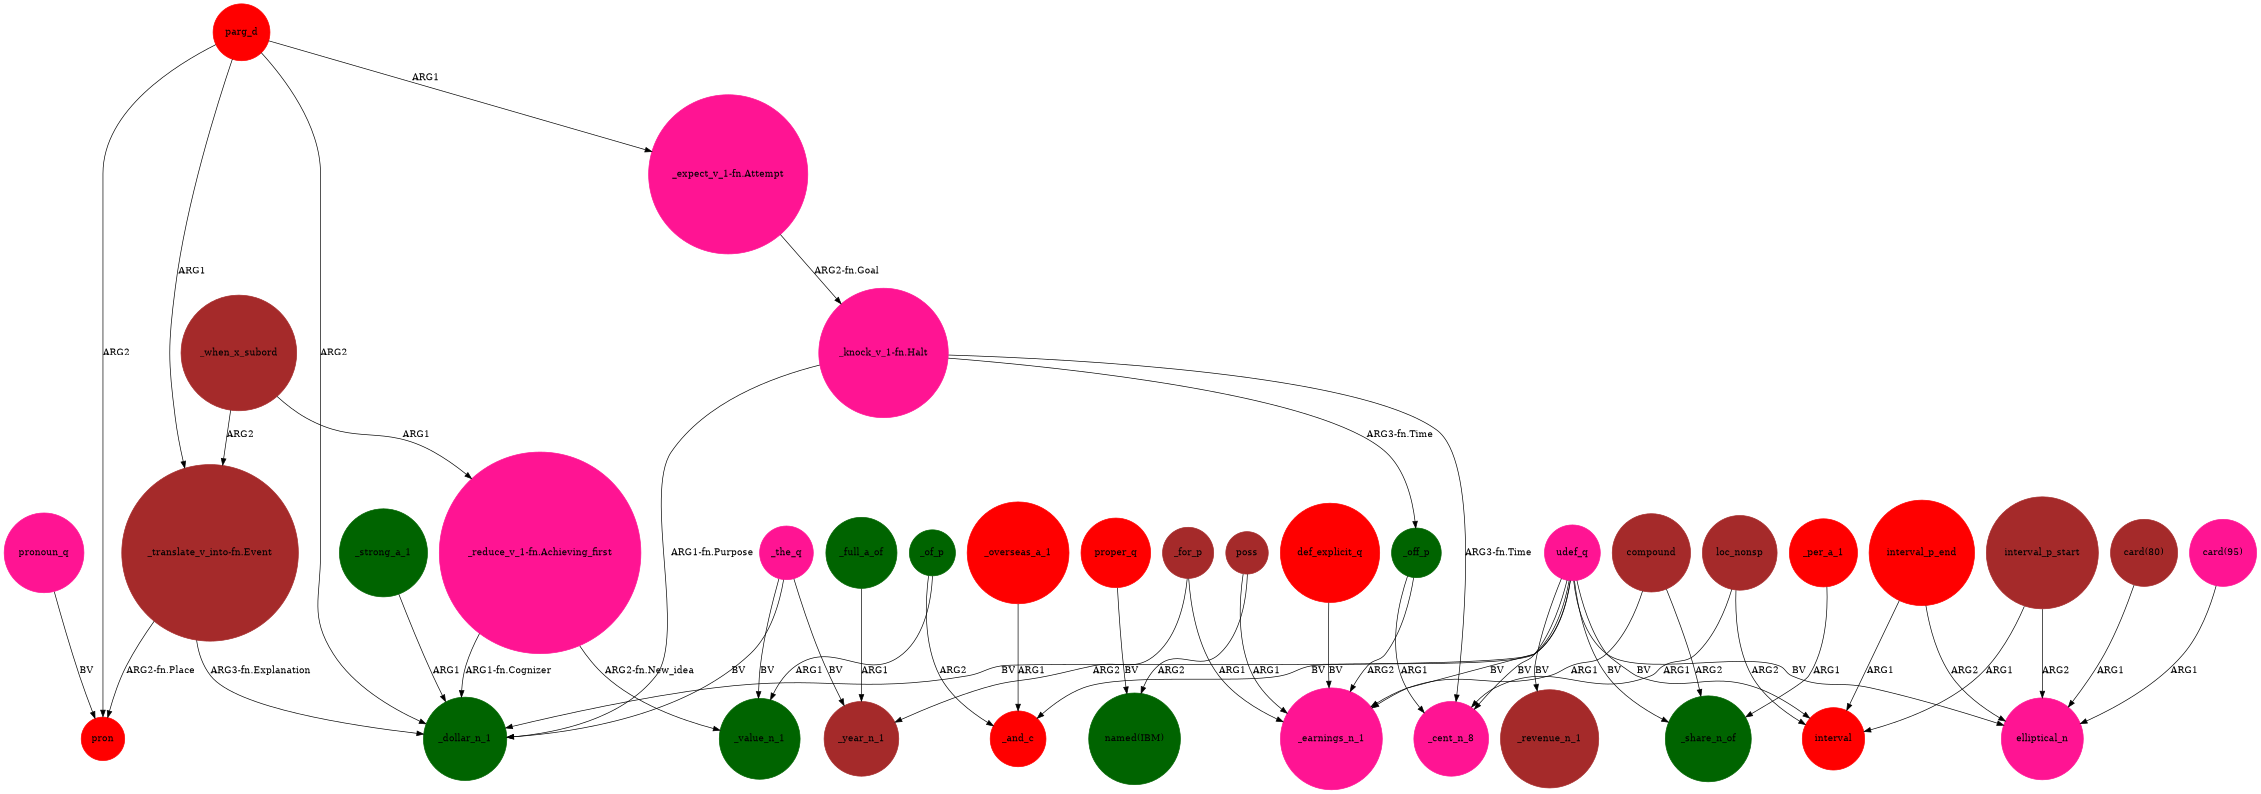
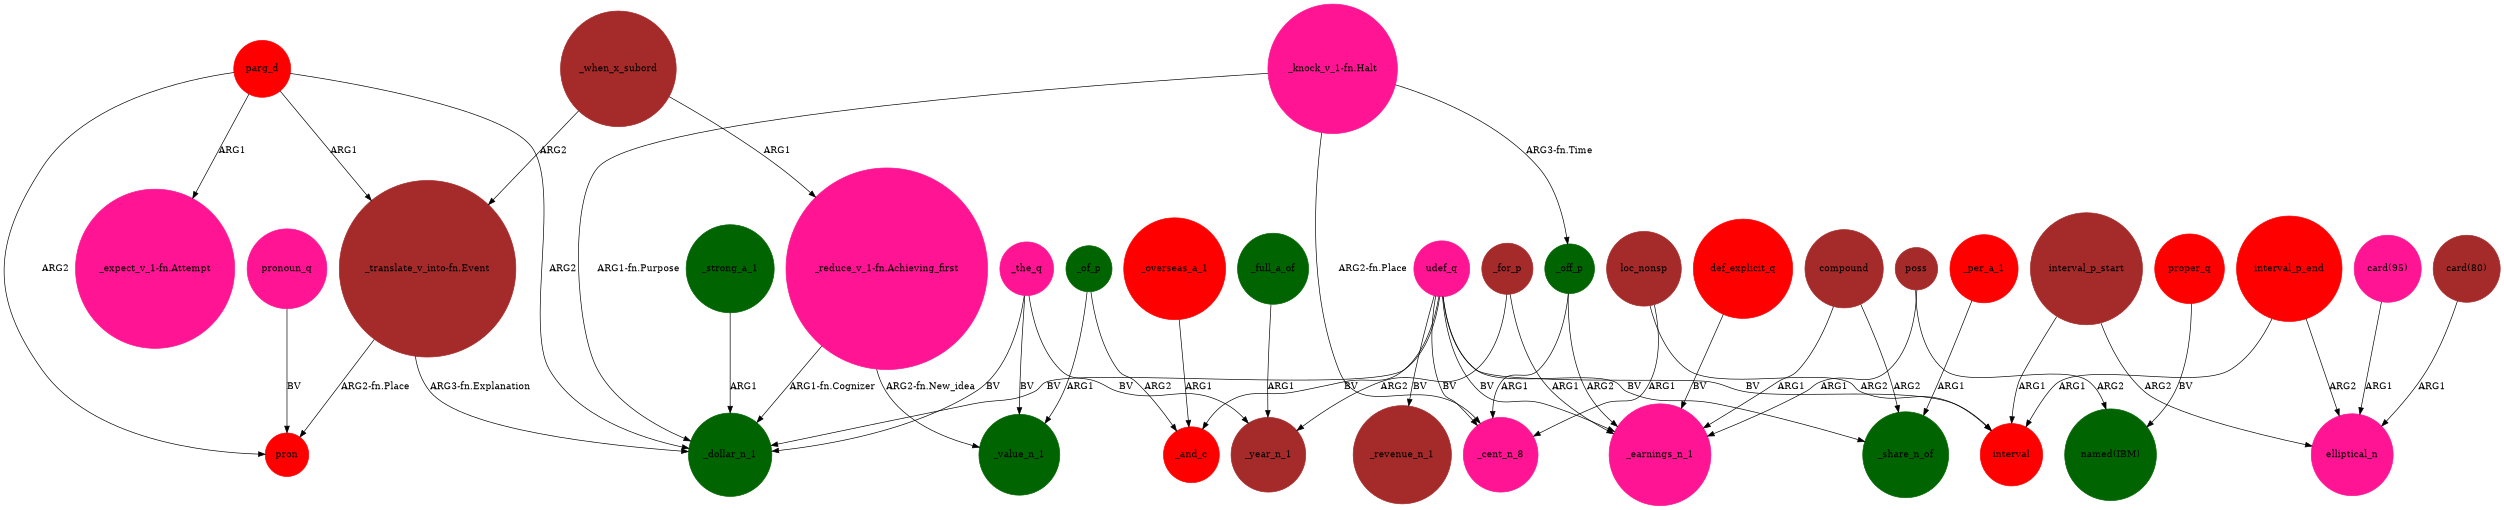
  digraph {
    node [color=brown shape=circle style=filled]
    parg_d [color=red]
    _dollar_n_1 [color=darkgreen]
    "_translate_v_into-fn.Event"
    pron [color=red]
    "_expect_v_1-fn.Attempt" [color=deeppink]
    "_knock_v_1-fn.Halt" [color=deeppink]
    n7 [color=deeppink label=_cent_n_8]
    loc_nonsp
    interval [color=red]
    interval_p_end [color=red]
    elliptical_n [color=deeppink]
    _of_p [color=darkgreen]
    _and_c [color=red]
    _value_n_1 [color=darkgreen]
    n15 [color=deeppink label="card(95)"]
    "card(80)"
    _full_a_of [color=darkgreen]
    _year_n_1
    "named(IBM)" [color=darkgreen]
    poss
    _earnings_n_1 [color=deeppink]
    interval_p_start
    udef_q [color=deeppink]
    _revenue_n_1
    _share_n_of [color=darkgreen]
    proper_q [color=red]
    _the_q [color=deeppink]
    "_reduce_v_1-fn.Achieving_first" [color=deeppink]
    _off_p [color=darkgreen]
    _overseas_a_1 [color=red]
    pronoun_q [color=deeppink]
    _when_x_subord
    def_explicit_q [color=red]
    compound
    _strong_a_1 [color=darkgreen]
    _for_p
    _per_a_1 [color=red]
    parg_d -> _dollar_n_1 [label=ARG2]
    parg_d -> "_translate_v_into-fn.Event" [label=ARG1]
    parg_d -> pron [label=ARG2]
    parg_d -> "_expect_v_1-fn.Attempt" [label=ARG1]
    "_translate_v_into-fn.Event" -> _dollar_n_1 [label="ARG3-fn.Explanation"]
    "_translate_v_into-fn.Event" -> pron [label="ARG2-fn.Place"]
-   "_expect_v_1-fn.Attempt" -> "_knock_v_1-fn.Halt" [label="ARG2-fn.Goal"]
    "_knock_v_1-fn.Halt" -> _dollar_n_1 [label="ARG1-fn.Purpose"]
-   "_knock_v_1-fn.Halt" -> n7 [label="ARG3-fn.Time"]
+   "_knock_v_1-fn.Halt" -> n7 [label="ARG2-fn.Place"]
    "_knock_v_1-fn.Halt" -> _off_p [label="ARG3-fn.Time"]
    loc_nonsp -> n7 [label=ARG1]
    loc_nonsp -> interval [label=ARG2]
    interval_p_end -> interval [label=ARG1]
    interval_p_end -> elliptical_n [label=ARG2]
    _of_p -> _and_c [label=ARG2]
    _of_p -> _value_n_1 [label=ARG1]
    n15 -> elliptical_n [label=ARG1]
    "card(80)" -> elliptical_n [label=ARG1]
    _full_a_of -> _year_n_1 [label=ARG1]
    poss -> "named(IBM)" [label=ARG2]
    poss -> _earnings_n_1 [label=ARG1]
    interval_p_start -> interval [label=ARG1]
    interval_p_start -> elliptical_n [label=ARG2]
    udef_q -> _dollar_n_1 [label=BV]
    udef_q -> n7 [label=BV]
    udef_q -> interval [label=BV]
-   udef_q -> elliptical_n [label=BV]
    udef_q -> _and_c [label=BV]
    udef_q -> _earnings_n_1 [label=BV]
    udef_q -> _revenue_n_1 [label=BV]
    udef_q -> _share_n_of [label=BV]
    proper_q -> "named(IBM)" [label=BV]
    _the_q -> _dollar_n_1 [label=BV]
    _the_q -> _value_n_1 [label=BV]
    _the_q -> _year_n_1 [label=BV]
    "_reduce_v_1-fn.Achieving_first" -> _dollar_n_1 [label="ARG1-fn.Cognizer"]
    "_reduce_v_1-fn.Achieving_first" -> _value_n_1 [label="ARG2-fn.New_idea"]
    _off_p -> n7 [label=ARG1]
    _off_p -> _earnings_n_1 [label=ARG2]
    _overseas_a_1 -> _and_c [label=ARG1]
    pronoun_q -> pron [label=BV]
    _when_x_subord -> "_translate_v_into-fn.Event" [label=ARG2]
    _when_x_subord -> "_reduce_v_1-fn.Achieving_first" [label=ARG1]
    def_explicit_q -> _earnings_n_1 [label=BV]
    compound -> _earnings_n_1 [label=ARG1]
    compound -> _share_n_of [label=ARG2]
    _strong_a_1 -> _dollar_n_1 [label=ARG1]
    _for_p -> _year_n_1 [label=ARG2]
    _for_p -> _earnings_n_1 [label=ARG1]
    _per_a_1 -> _share_n_of [label=ARG1]
  }
